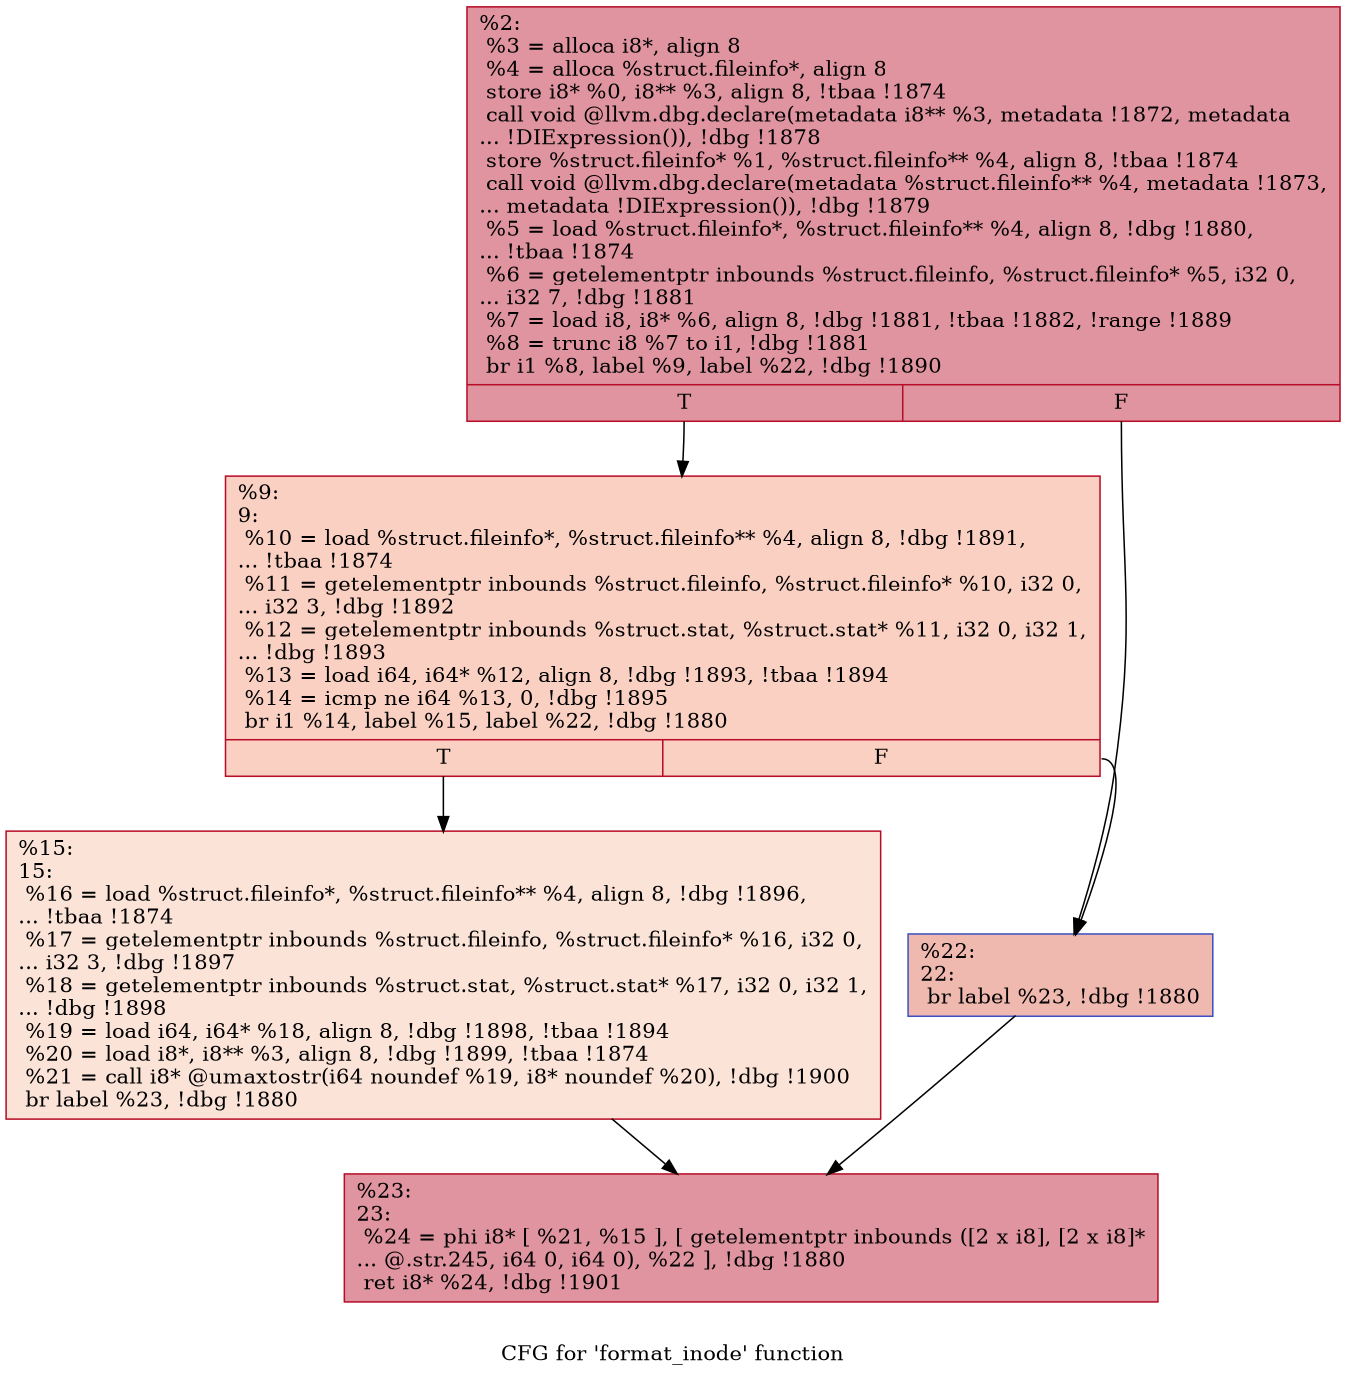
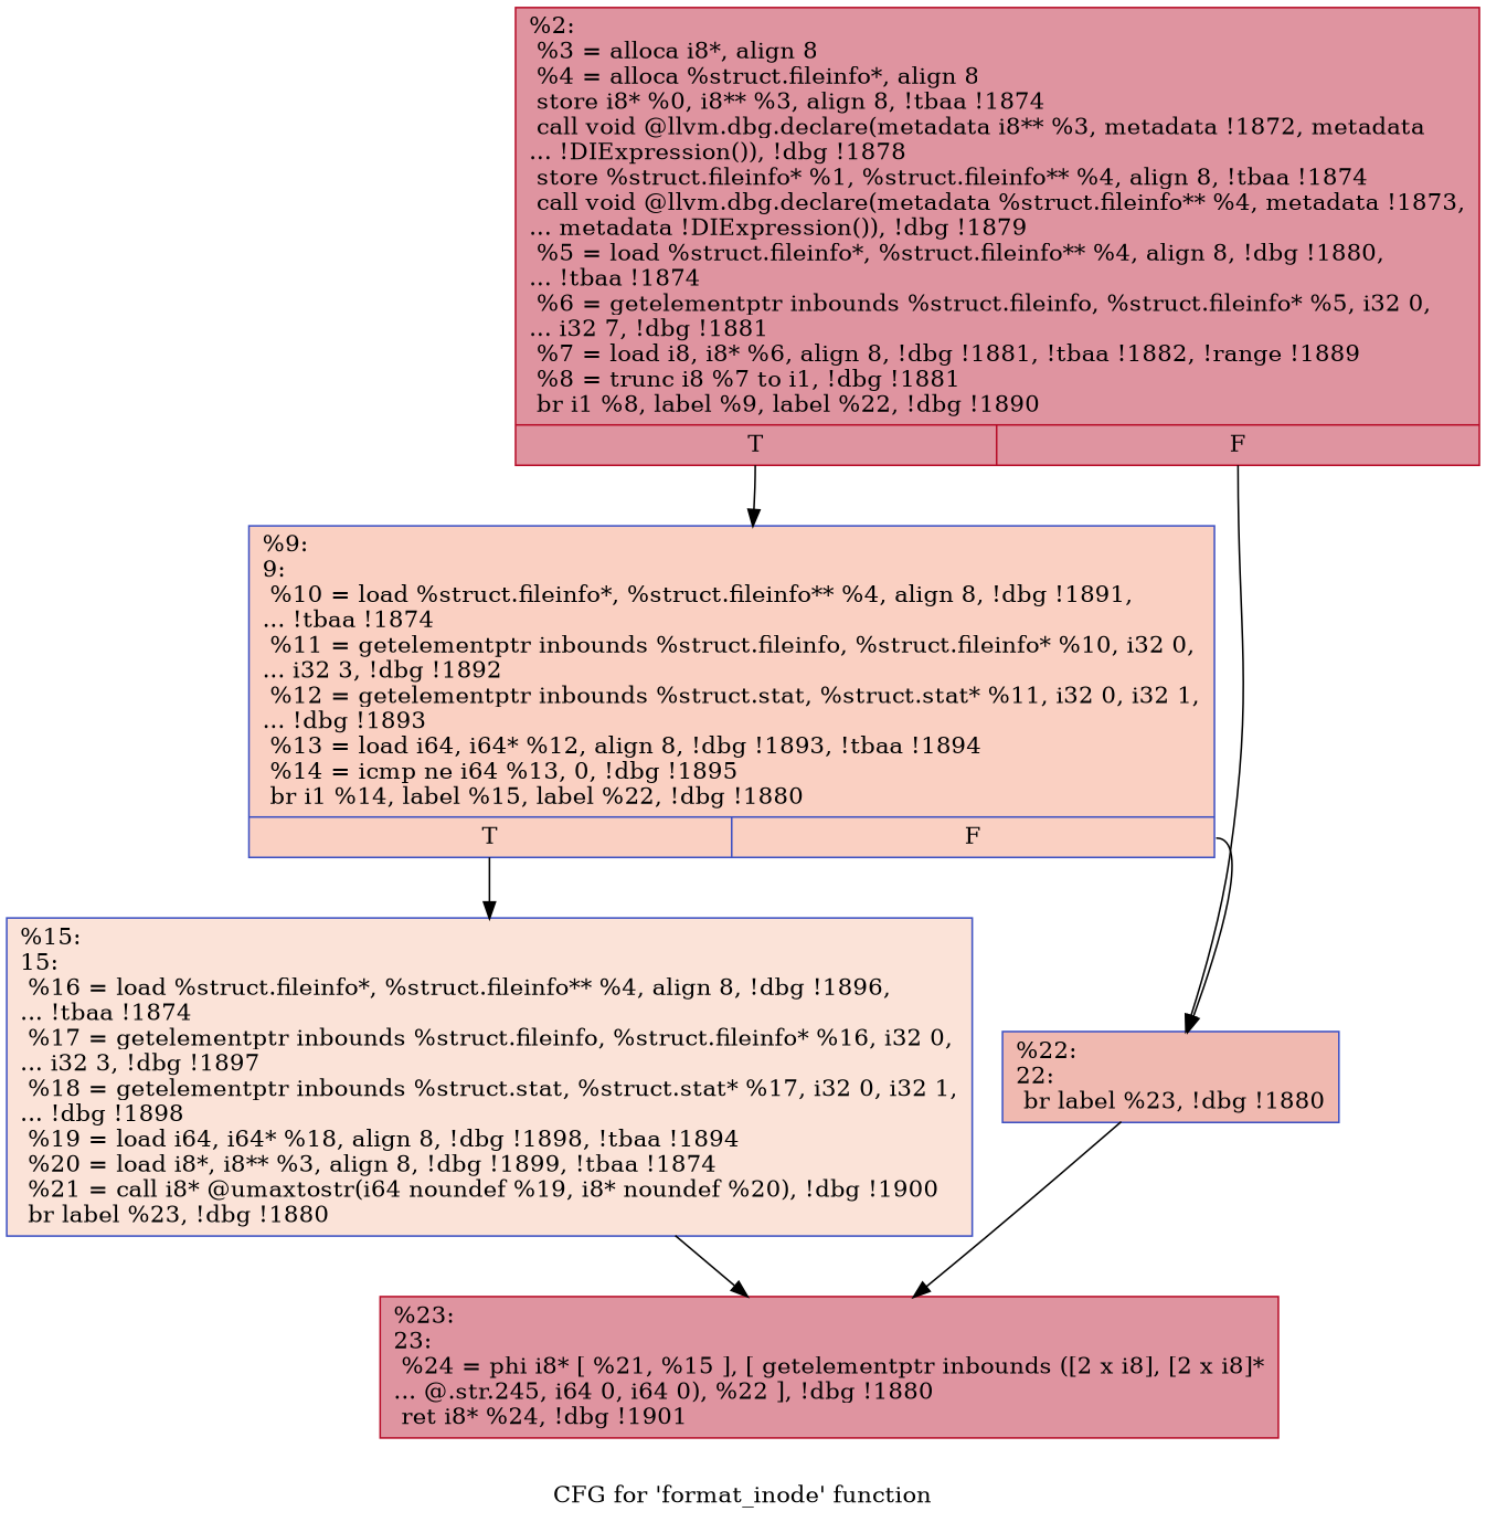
  digraph {
    label="CFG for 'format_inode' function"
    node [color="#3d50c3ff" fillcolor="#b70d2870" shape=record style=filled]
    n1 [color="#b70d28ff" label="{%2:\l  %3 = alloca i8*, align 8\l  %4 = alloca %struct.fileinfo*, align 8\l  store i8* %0, i8** %3, align 8, !tbaa !1874\l  call void @llvm.dbg.declare(metadata i8** %3, metadata !1872, metadata\l... !DIExpression()), !dbg !1878\l  store %struct.fileinfo* %1, %struct.fileinfo** %4, align 8, !tbaa !1874\l  call void @llvm.dbg.declare(metadata %struct.fileinfo** %4, metadata !1873,\l... metadata !DIExpression()), !dbg !1879\l  %5 = load %struct.fileinfo*, %struct.fileinfo** %4, align 8, !dbg !1880,\l... !tbaa !1874\l  %6 = getelementptr inbounds %struct.fileinfo, %struct.fileinfo* %5, i32 0,\l... i32 7, !dbg !1881\l  %7 = load i8, i8* %6, align 8, !dbg !1881, !tbaa !1882, !range !1889\l  %8 = trunc i8 %7 to i1, !dbg !1881\l  br i1 %8, label %9, label %22, !dbg !1890\l|{<s0>T|<s1>F}}"]
-   n2 [color="#b70d28ff" fillcolor="#f3947570" label="{%9:\l9:                                                \l  %10 = load %struct.fileinfo*, %struct.fileinfo** %4, align 8, !dbg !1891,\l... !tbaa !1874\l  %11 = getelementptr inbounds %struct.fileinfo, %struct.fileinfo* %10, i32 0,\l... i32 3, !dbg !1892\l  %12 = getelementptr inbounds %struct.stat, %struct.stat* %11, i32 0, i32 1,\l... !dbg !1893\l  %13 = load i64, i64* %12, align 8, !dbg !1893, !tbaa !1894\l  %14 = icmp ne i64 %13, 0, !dbg !1895\l  br i1 %14, label %15, label %22, !dbg !1880\l|{<s0>T|<s1>F}}"]
+   n2 [fillcolor="#f3947570" label="{%9:\l9:                                                \l  %10 = load %struct.fileinfo*, %struct.fileinfo** %4, align 8, !dbg !1891,\l... !tbaa !1874\l  %11 = getelementptr inbounds %struct.fileinfo, %struct.fileinfo* %10, i32 0,\l... i32 3, !dbg !1892\l  %12 = getelementptr inbounds %struct.stat, %struct.stat* %11, i32 0, i32 1,\l... !dbg !1893\l  %13 = load i64, i64* %12, align 8, !dbg !1893, !tbaa !1894\l  %14 = icmp ne i64 %13, 0, !dbg !1895\l  br i1 %14, label %15, label %22, !dbg !1880\l|{<s0>T|<s1>F}}"]
    n3 [fillcolor="#de614d70" label="{%22:\l22:                                               \l  br label %23, !dbg !1880\l}"]
-   n4 [color="#b70d28ff" fillcolor="#f6bfa670" label="{%15:\l15:                                               \l  %16 = load %struct.fileinfo*, %struct.fileinfo** %4, align 8, !dbg !1896,\l... !tbaa !1874\l  %17 = getelementptr inbounds %struct.fileinfo, %struct.fileinfo* %16, i32 0,\l... i32 3, !dbg !1897\l  %18 = getelementptr inbounds %struct.stat, %struct.stat* %17, i32 0, i32 1,\l... !dbg !1898\l  %19 = load i64, i64* %18, align 8, !dbg !1898, !tbaa !1894\l  %20 = load i8*, i8** %3, align 8, !dbg !1899, !tbaa !1874\l  %21 = call i8* @umaxtostr(i64 noundef %19, i8* noundef %20), !dbg !1900\l  br label %23, !dbg !1880\l}"]
+   n4 [fillcolor="#f6bfa670" label="{%15:\l15:                                               \l  %16 = load %struct.fileinfo*, %struct.fileinfo** %4, align 8, !dbg !1896,\l... !tbaa !1874\l  %17 = getelementptr inbounds %struct.fileinfo, %struct.fileinfo* %16, i32 0,\l... i32 3, !dbg !1897\l  %18 = getelementptr inbounds %struct.stat, %struct.stat* %17, i32 0, i32 1,\l... !dbg !1898\l  %19 = load i64, i64* %18, align 8, !dbg !1898, !tbaa !1894\l  %20 = load i8*, i8** %3, align 8, !dbg !1899, !tbaa !1874\l  %21 = call i8* @umaxtostr(i64 noundef %19, i8* noundef %20), !dbg !1900\l  br label %23, !dbg !1880\l}"]
    n5 [color="#b70d28ff" label="{%23:\l23:                                               \l  %24 = phi i8* [ %21, %15 ], [ getelementptr inbounds ([2 x i8], [2 x i8]*\l... @.str.245, i64 0, i64 0), %22 ], !dbg !1880\l  ret i8* %24, !dbg !1901\l}"]
    n1 -> n2 [tailport=s0]
    n1 -> n3 [tailport=s1]
    n2 -> n3 [tailport=s1]
    n2 -> n4 [tailport=s0]
    n3 -> n5
    n4 -> n5
  }
